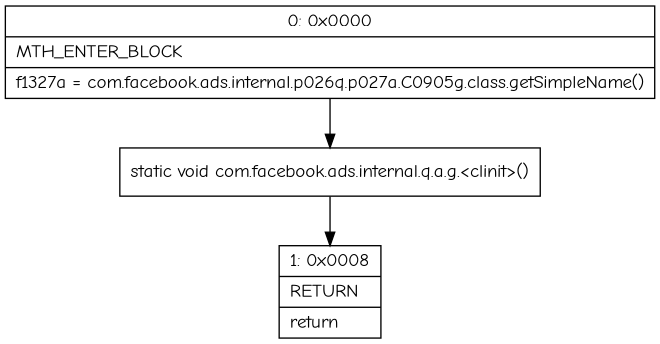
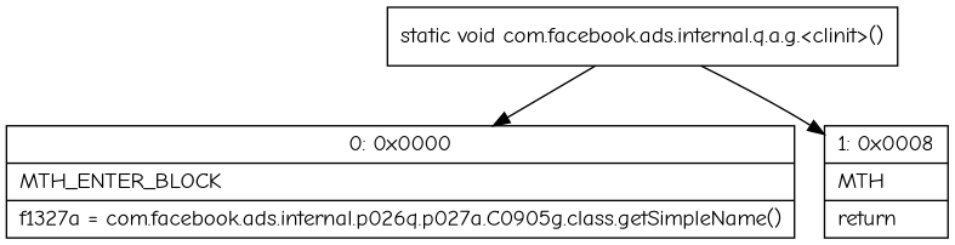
  digraph {
    fontname="Comic Neue"
    node [fontname="Comic Neue" shape=record]
    edge [fontname="Comic Neue"]
    n1 [label="{0\:\ 0x0000|MTH_ENTER_BLOCK\l|f1327a = com.facebook.ads.internal.p026q.p027a.C0905g.class.getSimpleName()\l}"]
-   n2 [label="{1\:\ 0x0008|RETURN\l|return\l}"]
+   n2 [label="{1\:\ 0x0008|MTH\l|return\l}"]
    n3 [label="{static void com.facebook.ads.internal.q.a.g.\<clinit\>() }"]
-   n1 -> n3
+   n3 -> n1
    n3 -> n2
  }
